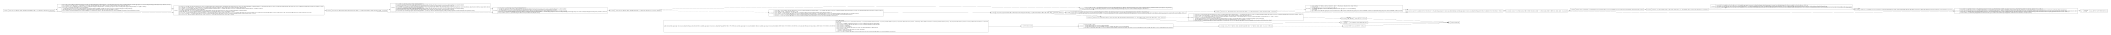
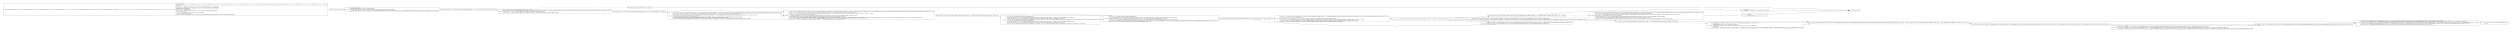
  digraph {
    fontname="Playfair Display"
    rankdir=LR
    node [fontname="Playfair Display" shape=record]
    edge [fontname="Playfair Display"]
    n1 [label="{0\:\ ?|MTH_EDGE_BLOCK\l}"]
    n2 [label="{2\:\ 0x0000|0x0000: INVOKE  (r0 I:int) = \l  (r8 I:androidx.appcompat.view.menu.CascadingMenuPopup)\l  (r9 I:androidx.appcompat.view.menu.MenuBuilder A[D('menu' androidx.appcompat.view.menu.MenuBuilder)])\l type: DIRECT call: androidx.appcompat.view.menu.CascadingMenuPopup.findIndexOfAddedMenu(androidx.appcompat.view.menu.MenuBuilder):int A[MD:(androidx.appcompat.view.menu.MenuBuilder):int (m)] (LINE:668)\l}"]
    n3 [label="{3\:\ 0x0004|0x0004: IF  (r0 I:??[int, byte, short, char] A[D('menuIndex' int)]) \>= (0 ??[int, byte, short, char])  \-\> B:5:0x0007  (LINE:669)\l}"]
    n4 [label="{4\:\ 0x0006|RETURN\l|0x0006: RETURN    (LINE:670)\l}"]
+   n5 [label="{5\:\ 0x0007|0x0007: ARITH  (r1 I:int) = (r0 I:int A[D('menuIndex' int)]) + (1 int)  (LINE:674)\l0x0009: IGET  (r2 I:java.util.List\<androidx.appcompat.view.menu.CascadingMenuPopup$CascadingMenuInfo\>) = (r8 I:androidx.appcompat.view.menu.CascadingMenuPopup) androidx.appcompat.view.menu.CascadingMenuPopup.mShowingMenus java.util.List  (LINE:675)\l0x000b: INVOKE  (r2 I:int) = (r2 I:java.util.List) type: INTERFACE call: java.util.List.size():int A[MD:():int (c)]\l0x000f: CONST  (r3 I:??[int, float, boolean, short, byte, char, OBJECT, ARRAY]) = (0 ??[int, float, boolean, short, byte, char, OBJECT, ARRAY]) \l}"]
    n6 [label="{1\:\ ?|MTH_EXIT_BLOCK\l}"]
    n7 [label="{6\:\ 0x0010|0x0010: IF  (r1 I:??[int, byte, short, char] A[D('nextMenuIndex' int)]) \>= (r2 I:??[int, byte, short, char])  \-\> B:8:0x001f \l}"]
    n8 [label="{7\:\ 0x0012|0x0012: IGET  (r2 I:java.util.List\<androidx.appcompat.view.menu.CascadingMenuPopup$CascadingMenuInfo\>) = (r8 I:androidx.appcompat.view.menu.CascadingMenuPopup) androidx.appcompat.view.menu.CascadingMenuPopup.mShowingMenus java.util.List  (LINE:676)\l0x0014: INVOKE  (r2 I:java.lang.Object) = (r2 I:java.util.List), (r1 I:int A[D('nextMenuIndex' int)]) type: INTERFACE call: java.util.List.get(int):java.lang.Object A[MD:(int):E (c)]\l0x0018: CHECK_CAST (r2 I:androidx.appcompat.view.menu.CascadingMenuPopup$CascadingMenuInfo) = (androidx.appcompat.view.menu.CascadingMenuPopup$CascadingMenuInfo) (r2 I:??[OBJECT, ARRAY]) \l0x001a: IGET  (r4 I:androidx.appcompat.view.menu.MenuBuilder) = \l  (r2 I:androidx.appcompat.view.menu.CascadingMenuPopup$CascadingMenuInfo A[D('childInfo' androidx.appcompat.view.menu.CascadingMenuPopup$CascadingMenuInfo)])\l androidx.appcompat.view.menu.CascadingMenuPopup.CascadingMenuInfo.menu androidx.appcompat.view.menu.MenuBuilder  (LINE:677)\l0x001c: INVOKE  (r4 I:androidx.appcompat.view.menu.MenuBuilder), (r3 I:boolean) type: VIRTUAL call: androidx.appcompat.view.menu.MenuBuilder.close(boolean):void A[MD:(boolean):void (m)]\l}"]
    n9 [label="{8\:\ 0x001f|0x001f: IGET  (r2 I:java.util.List\<androidx.appcompat.view.menu.CascadingMenuPopup$CascadingMenuInfo\> A[D('childInfo' androidx.appcompat.view.menu.CascadingMenuPopup$CascadingMenuInfo)]) = (r8 I:androidx.appcompat.view.menu.CascadingMenuPopup) androidx.appcompat.view.menu.CascadingMenuPopup.mShowingMenus java.util.List  (LINE:681)\l0x0021: INVOKE  (r2 I:java.lang.Object) = (r2 I:java.util.List), (r0 I:int A[D('menuIndex' int)]) type: INTERFACE call: java.util.List.remove(int):java.lang.Object A[MD:(int):E (c)]\l0x0025: CHECK_CAST (r2 I:androidx.appcompat.view.menu.CascadingMenuPopup$CascadingMenuInfo) = (androidx.appcompat.view.menu.CascadingMenuPopup$CascadingMenuInfo) (r2 I:??[OBJECT, ARRAY]) \l0x0027: IGET  (r4 I:androidx.appcompat.view.menu.MenuBuilder) = \l  (r2 I:androidx.appcompat.view.menu.CascadingMenuPopup$CascadingMenuInfo A[D('info' androidx.appcompat.view.menu.CascadingMenuPopup$CascadingMenuInfo)])\l androidx.appcompat.view.menu.CascadingMenuPopup.CascadingMenuInfo.menu androidx.appcompat.view.menu.MenuBuilder  (LINE:682)\l0x0029: INVOKE  (r4 I:androidx.appcompat.view.menu.MenuBuilder), (r8 I:androidx.appcompat.view.menu.MenuPresenter) type: VIRTUAL call: androidx.appcompat.view.menu.MenuBuilder.removeMenuPresenter(androidx.appcompat.view.menu.MenuPresenter):void A[MD:(androidx.appcompat.view.menu.MenuPresenter):void (m)]\l0x002c: IGET  (r4 I:boolean) = (r8 I:androidx.appcompat.view.menu.CascadingMenuPopup) androidx.appcompat.view.menu.CascadingMenuPopup.mShouldCloseImmediately boolean  (LINE:683)\l0x002e: CONST  (r5 I:??[int, float, boolean, short, byte, char, OBJECT, ARRAY]) = (0 ??[int, float, boolean, short, byte, char, OBJECT, ARRAY]) \l}"]
    n10 [label="{9\:\ 0x002f|0x002f: IF  (r4 I:??[int, boolean, OBJECT, ARRAY, byte, short, char]) == (0 ??[int, boolean, OBJECT, ARRAY, byte, short, char])  \-\> B:11:0x003b \l}"]
    n11 [label="{10\:\ 0x0031|0x0031: IGET  (r4 I:androidx.appcompat.widget.MenuPopupWindow) = \l  (r2 I:androidx.appcompat.view.menu.CascadingMenuPopup$CascadingMenuInfo A[D('info' androidx.appcompat.view.menu.CascadingMenuPopup$CascadingMenuInfo)])\l androidx.appcompat.view.menu.CascadingMenuPopup.CascadingMenuInfo.window androidx.appcompat.widget.MenuPopupWindow  (LINE:685)\l0x0033: INVOKE  (r4 I:androidx.appcompat.widget.MenuPopupWindow), (r5 I:java.lang.Object) type: VIRTUAL call: androidx.appcompat.widget.MenuPopupWindow.setExitTransition(java.lang.Object):void A[MD:(java.lang.Object):void (m)]\l0x0036: IGET  (r4 I:androidx.appcompat.widget.MenuPopupWindow) = \l  (r2 I:androidx.appcompat.view.menu.CascadingMenuPopup$CascadingMenuInfo A[D('info' androidx.appcompat.view.menu.CascadingMenuPopup$CascadingMenuInfo)])\l androidx.appcompat.view.menu.CascadingMenuPopup.CascadingMenuInfo.window androidx.appcompat.widget.MenuPopupWindow  (LINE:686)\l0x0038: INVOKE  (r4 I:androidx.appcompat.widget.MenuPopupWindow), (r3 I:int) type: VIRTUAL call: androidx.appcompat.widget.MenuPopupWindow.setAnimationStyle(int):void A[MD:(int):void (m)]\l}"]
    n12 [label="{11\:\ 0x003b|0x003b: IGET  (r4 I:androidx.appcompat.widget.MenuPopupWindow) = \l  (r2 I:androidx.appcompat.view.menu.CascadingMenuPopup$CascadingMenuInfo A[D('info' androidx.appcompat.view.menu.CascadingMenuPopup$CascadingMenuInfo)])\l androidx.appcompat.view.menu.CascadingMenuPopup.CascadingMenuInfo.window androidx.appcompat.widget.MenuPopupWindow  (LINE:688)\l0x003d: INVOKE  (r4 I:androidx.appcompat.widget.MenuPopupWindow) type: VIRTUAL call: androidx.appcompat.widget.MenuPopupWindow.dismiss():void A[MD:():void (m)]\l0x0040: IGET  (r4 I:java.util.List\<androidx.appcompat.view.menu.CascadingMenuPopup$CascadingMenuInfo\>) = (r8 I:androidx.appcompat.view.menu.CascadingMenuPopup) androidx.appcompat.view.menu.CascadingMenuPopup.mShowingMenus java.util.List  (LINE:690)\l0x0042: INVOKE  (r4 I:int) = (r4 I:java.util.List) type: INTERFACE call: java.util.List.size():int A[MD:():int (c)]\l}"]
    n13 [label="{12\:\ 0x0046|0x0046: IF  (r4 I:??[int, byte, short, char] A[D('count' int)]) \<= (0 ??[int, byte, short, char])  \-\> B:14:0x0057  (LINE:691)\l}"]
    n14 [label="{13\:\ 0x0048|0x0048: IGET  (r6 I:java.util.List\<androidx.appcompat.view.menu.CascadingMenuPopup$CascadingMenuInfo\>) = (r8 I:androidx.appcompat.view.menu.CascadingMenuPopup) androidx.appcompat.view.menu.CascadingMenuPopup.mShowingMenus java.util.List  (LINE:692)\l0x004a: ARITH  (r7 I:int) = (r4 I:int A[D('count' int)]) + (\-1 int) \l0x004c: INVOKE  (r6 I:java.lang.Object) = (r6 I:java.util.List), (r7 I:int) type: INTERFACE call: java.util.List.get(int):java.lang.Object A[MD:(int):E (c)]\l0x0050: CHECK_CAST (r6 I:androidx.appcompat.view.menu.CascadingMenuPopup$CascadingMenuInfo) = (androidx.appcompat.view.menu.CascadingMenuPopup$CascadingMenuInfo) (r6 I:??[OBJECT, ARRAY]) \l0x0052: IGET  (r6 I:int) = (r6 I:androidx.appcompat.view.menu.CascadingMenuPopup$CascadingMenuInfo) androidx.appcompat.view.menu.CascadingMenuPopup.CascadingMenuInfo.position int \l0x0054: IPUT  (r6 I:int), (r8 I:androidx.appcompat.view.menu.CascadingMenuPopup) androidx.appcompat.view.menu.CascadingMenuPopup.mLastPosition int \l}"]
    n15 [label="{14\:\ 0x0057|0x0057: INVOKE  (r6 I:int) = (r8 I:androidx.appcompat.view.menu.CascadingMenuPopup) type: DIRECT call: androidx.appcompat.view.menu.CascadingMenuPopup.getInitialMenuPosition():int A[MD:():int (m)] (LINE:694)\l0x005b: IPUT  (r6 I:int), (r8 I:androidx.appcompat.view.menu.CascadingMenuPopup) androidx.appcompat.view.menu.CascadingMenuPopup.mLastPosition int \l}"]
    n16 [label="{15\:\ 0x005d|0x005d: IF  (r4 I:??[int, boolean, OBJECT, ARRAY, byte, short, char] A[D('count' int)]) != (0 ??[int, boolean, OBJECT, ARRAY, byte, short, char])  \-\> B:26:0x008a  (LINE:697)\l}"]
    n17 [label="{16\:\ 0x005f|0x005f: INVOKE  (r8 I:androidx.appcompat.view.menu.CascadingMenuPopup) type: VIRTUAL call: androidx.appcompat.view.menu.CascadingMenuPopup.dismiss():void A[MD:():void (m)] (LINE:699)\l0x0062: IGET  (r3 I:androidx.appcompat.view.menu.MenuPresenter$Callback) = (r8 I:androidx.appcompat.view.menu.CascadingMenuPopup) androidx.appcompat.view.menu.CascadingMenuPopup.mPresenterCallback androidx.appcompat.view.menu.MenuPresenter$Callback  (LINE:701)\l}"]
    n18 [label="{26\:\ 0x008a|0x008a: IF  (r10 I:??[int, boolean, OBJECT, ARRAY, byte, short, char] A[D('allMenusAreClosing' boolean)]) == (0 ??[int, boolean, OBJECT, ARRAY, byte, short, char])  \-\> B:30:?  (LINE:716)\l}"]
    n19 [label="{17\:\ 0x0064|0x0064: IF  (r3 I:??[int, boolean, OBJECT, ARRAY, byte, short, char]) == (0 ??[int, boolean, OBJECT, ARRAY, byte, short, char])  \-\> B:19:0x006a \l}"]
    n20 [label="{27\:\ 0x008c|0x008c: IGET  (r5 I:java.util.List\<androidx.appcompat.view.menu.CascadingMenuPopup$CascadingMenuInfo\>) = (r8 I:androidx.appcompat.view.menu.CascadingMenuPopup) androidx.appcompat.view.menu.CascadingMenuPopup.mShowingMenus java.util.List  (LINE:720)\l0x008e: INVOKE  (r5 I:java.lang.Object) = (r5 I:java.util.List), (r3 I:int) type: INTERFACE call: java.util.List.get(int):java.lang.Object A[MD:(int):E (c)]\l0x0092: CHECK_CAST (r5 I:androidx.appcompat.view.menu.CascadingMenuPopup$CascadingMenuInfo) = (androidx.appcompat.view.menu.CascadingMenuPopup$CascadingMenuInfo) (r5 I:??[OBJECT, ARRAY]) \l0x0094: IGET  (r6 I:androidx.appcompat.view.menu.MenuBuilder) = \l  (r5 I:androidx.appcompat.view.menu.CascadingMenuPopup$CascadingMenuInfo A[D('rootInfo' androidx.appcompat.view.menu.CascadingMenuPopup$CascadingMenuInfo)])\l androidx.appcompat.view.menu.CascadingMenuPopup.CascadingMenuInfo.menu androidx.appcompat.view.menu.MenuBuilder  (LINE:721)\l0x0096: INVOKE  (r6 I:androidx.appcompat.view.menu.MenuBuilder), (r3 I:boolean) type: VIRTUAL call: androidx.appcompat.view.menu.MenuBuilder.close(boolean):void A[MD:(boolean):void (m)]\l}"]
    n21 [label="{30\:\ ?|SYNTHETIC\lRETURN\l|0x0099: RETURN   A[SYNTHETIC] (LINE:723)\l}"]
    n22 [label="{18\:\ 0x0066|0x0066: CONST  (r6 I:??[boolean, int, float, short, byte, char]) = (1 ??[boolean, int, float, short, byte, char])  (LINE:702)\l0x0067: INVOKE  \l  (r3 I:androidx.appcompat.view.menu.MenuPresenter$Callback)\l  (r9 I:androidx.appcompat.view.menu.MenuBuilder A[D('menu' androidx.appcompat.view.menu.MenuBuilder)])\l  (r6 I:boolean)\l type: INTERFACE call: androidx.appcompat.view.menu.MenuPresenter.Callback.onCloseMenu(androidx.appcompat.view.menu.MenuBuilder, boolean):void A[MD:(androidx.appcompat.view.menu.MenuBuilder, boolean):void (m)]\l}"]
    n23 [label="{19\:\ 0x006a|0x006a: IGET  (r3 I:android.view.ViewTreeObserver) = (r8 I:androidx.appcompat.view.menu.CascadingMenuPopup) androidx.appcompat.view.menu.CascadingMenuPopup.mTreeObserver android.view.ViewTreeObserver  (LINE:705)\l}"]
    n24 [label="{20\:\ 0x006c|0x006c: IF  (r3 I:??[int, boolean, OBJECT, ARRAY, byte, short, char]) == (0 ??[int, boolean, OBJECT, ARRAY, byte, short, char])  \-\> B:25:0x007d \l}"]
    n25 [label="{21\:\ 0x006e|0x006e: INVOKE  (r3 I:boolean) = (r3 I:android.view.ViewTreeObserver) type: VIRTUAL call: android.view.ViewTreeObserver.isAlive():boolean A[MD:():boolean (c)] (LINE:706)\l}"]
    n26 [label="{25\:\ 0x007d|0x007d: IGET  (r3 I:android.view.View) = (r8 I:androidx.appcompat.view.menu.CascadingMenuPopup) androidx.appcompat.view.menu.CascadingMenuPopup.mShownAnchorView android.view.View  (LINE:711)\l0x007f: IGET  (r5 I:android.view.View$OnAttachStateChangeListener) = (r8 I:androidx.appcompat.view.menu.CascadingMenuPopup) androidx.appcompat.view.menu.CascadingMenuPopup.mAttachStateChangeListener android.view.View$OnAttachStateChangeListener \l0x0081: INVOKE  (r3 I:android.view.View), (r5 I:android.view.View$OnAttachStateChangeListener) type: VIRTUAL call: android.view.View.removeOnAttachStateChangeListener(android.view.View$OnAttachStateChangeListener):void A[MD:(android.view.View$OnAttachStateChangeListener):void (c)]\l0x0084: IGET  (r3 I:android.widget.PopupWindow$OnDismissListener) = (r8 I:androidx.appcompat.view.menu.CascadingMenuPopup) androidx.appcompat.view.menu.CascadingMenuPopup.mOnDismissListener android.widget.PopupWindow$OnDismissListener  (LINE:715)\l0x0086: INVOKE  (r3 I:android.widget.PopupWindow$OnDismissListener) type: INTERFACE call: android.widget.PopupWindow.OnDismissListener.onDismiss():void A[MD:():void (c)]\l}"]
    n27 [label="{22\:\ 0x0072|0x0072: IF  (r3 I:??[int, boolean, OBJECT, ARRAY, byte, short, char]) == (0 ??[int, boolean, OBJECT, ARRAY, byte, short, char])  \-\> B:24:0x007b \l}"]
    n28 [label="{29\:\ ?|SYNTHETIC\lRETURN\l|0x0099: RETURN   A[SYNTHETIC] (LINE:723)\l}"]
    n29 [label="{23\:\ 0x0074|0x0074: IGET  (r3 I:android.view.ViewTreeObserver) = (r8 I:androidx.appcompat.view.menu.CascadingMenuPopup) androidx.appcompat.view.menu.CascadingMenuPopup.mTreeObserver android.view.ViewTreeObserver  (LINE:707)\l0x0076: IGET  (r6 I:android.view.ViewTreeObserver$OnGlobalLayoutListener) = (r8 I:androidx.appcompat.view.menu.CascadingMenuPopup) androidx.appcompat.view.menu.CascadingMenuPopup.mGlobalLayoutListener android.view.ViewTreeObserver$OnGlobalLayoutListener \l0x0078: INVOKE  (r3 I:android.view.ViewTreeObserver), (r6 I:android.view.ViewTreeObserver$OnGlobalLayoutListener) type: VIRTUAL call: android.view.ViewTreeObserver.removeGlobalOnLayoutListener(android.view.ViewTreeObserver$OnGlobalLayoutListener):void A[MD:(android.view.ViewTreeObserver$OnGlobalLayoutListener):void (c)]\l}"]
    n30 [label="{24\:\ 0x007b|0x007b: IPUT  (r5 I:android.view.ViewTreeObserver), (r8 I:androidx.appcompat.view.menu.CascadingMenuPopup) androidx.appcompat.view.menu.CascadingMenuPopup.mTreeObserver android.view.ViewTreeObserver  (LINE:709)\l}"]
    n31 [label="{28\:\ 0x0099|RETURN\lORIG_RETURN\l|0x0099: RETURN    (LINE:723)\l}"]
    n32 [label="{public void androidx.appcompat.view.menu.CascadingMenuPopup.onCloseMenu((r8 'this' I:androidx.appcompat.view.menu.CascadingMenuPopup A[IMMUTABLE_TYPE, THIS]), (r9 I:androidx.appcompat.view.menu.MenuBuilder A[D('menu' androidx.appcompat.view.menu.MenuBuilder), IMMUTABLE_TYPE, METHOD_ARGUMENT]), (r10 I:boolean A[D('allMenusAreClosing' boolean), IMMUTABLE_TYPE, METHOD_ARGUMENT]))  | USE_LINES_HINTS\lCROSS_EDGE: B:28:0x0099 \-\> B:1:?, CROSS_EDGE: B:22:0x0072 \-\> B:24:0x007b, CROSS_EDGE: B:20:0x006c \-\> B:25:0x007d, CROSS_EDGE: B:17:0x0064 \-\> B:19:0x006a, CROSS_EDGE: B:27:0x008c \-\> B:28:0x0099, CROSS_EDGE: B:26:0x008a \-\> B:28:0x0099, CROSS_EDGE: B:14:0x0057 \-\> B:15:0x005d, CROSS_EDGE: B:9:0x002f \-\> B:11:0x003b, CROSS_EDGE: B:6:0x0010 \-\> B:8:0x001f\lDebug Info:\l  0x001a\-0x001f: r2 'childInfo' Landroidx\/appcompat\/view\/menu\/CascadingMenuPopup$CascadingMenuInfo;\l  0x0094\-0x0099: r5 'rootInfo' Landroidx\/appcompat\/view\/menu\/CascadingMenuPopup$CascadingMenuInfo;\l  0x0004\-0x0099: r0 'menuIndex' I\l  0x0009\-0x0099: r1 'nextMenuIndex' I\l  0x0027\-0x0099: r2 'info' Landroidx\/appcompat\/view\/menu\/CascadingMenuPopup$CascadingMenuInfo;\l  0x0046\-0x0099: r4 'count' I\l  \-1 \-0x0099: r9 'menu' Landroidx\/appcompat\/view\/menu\/MenuBuilder;\l  \-1 \-0x0099: r10 'allMenusAreClosing' Z\lMETHOD_OVERRIDE: [androidx.appcompat.view.menu.MenuPresenter.onCloseMenu(androidx.appcompat.view.menu.MenuBuilder, boolean):void]\l}"]
    n1 -> n2
    n2 -> n3
    n3 -> n4 [style=dashed]
+   n3 -> n5
    n4 -> n6
+   n5 -> n7
    n7 -> n8 [style=dashed]
    n7 -> n9
    n8 -> n9
    n9 -> n10
    n10 -> n11 [style=dashed]
    n10 -> n12
    n11 -> n12
    n12 -> n13
    n13 -> n14 [style=dashed]
    n13 -> n15
    n14 -> n16
    n16 -> n15
    n16 -> n17 [style=dashed]
    n16 -> n18
    n17 -> n19
    n18 -> n20 [style=dashed]
    n18 -> n21
    n19 -> n22 [style=dashed]
    n19 -> n23
    n20 -> n31
    n21 -> n6
    n22 -> n23
    n23 -> n24
    n24 -> n25 [style=solid]
    n24 -> n26
    n25 -> n27
    n26 -> n28
    n27 -> n29 [style=dashed]
    n27 -> n30
    n29 -> n30
    n30 -> n26
    n31 -> n6
    n32 -> n1
  }
